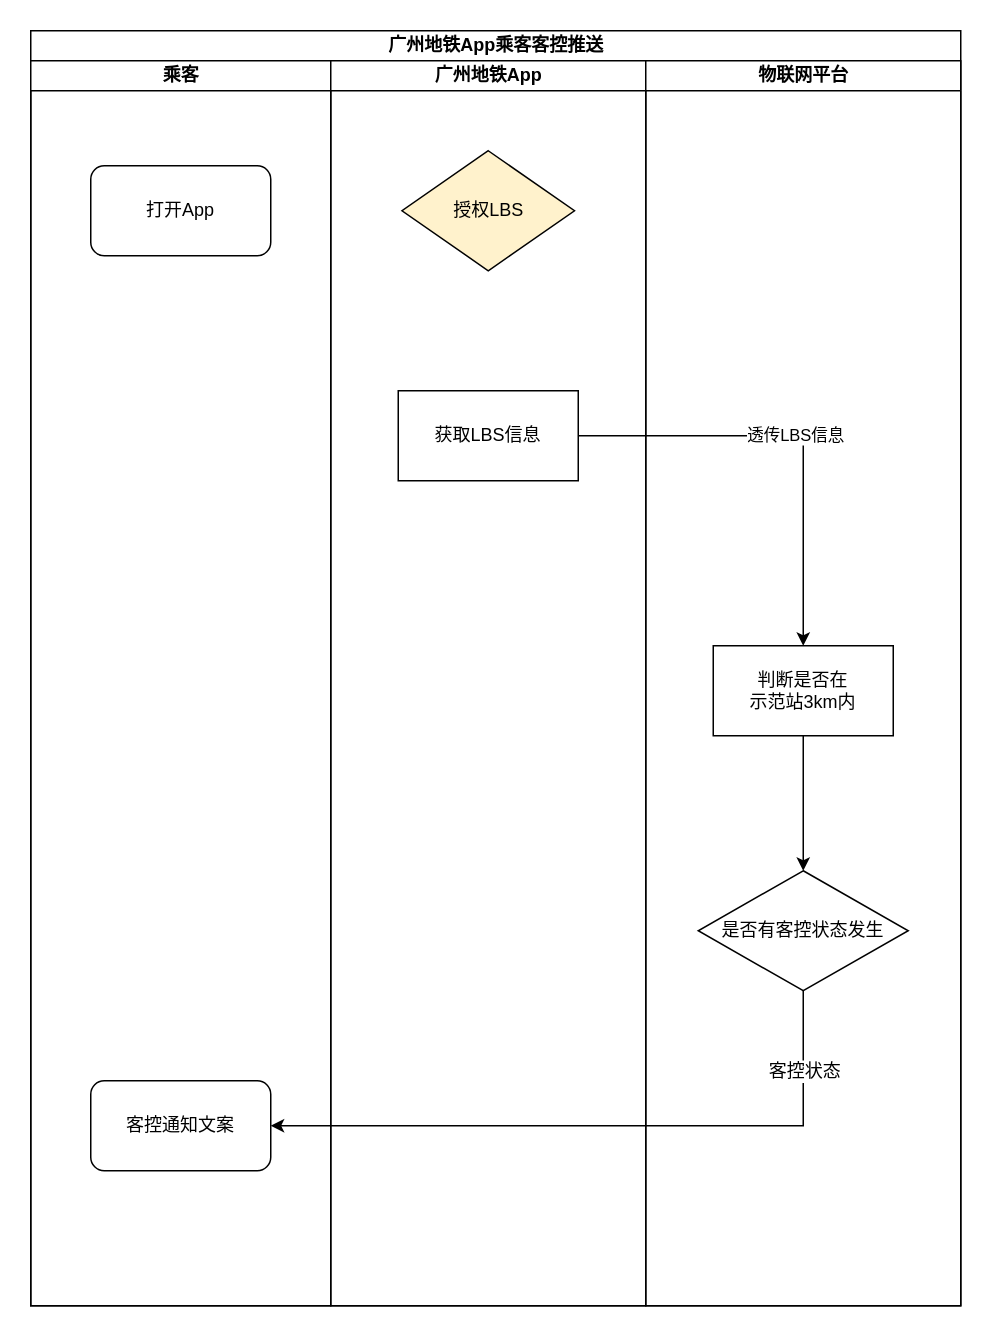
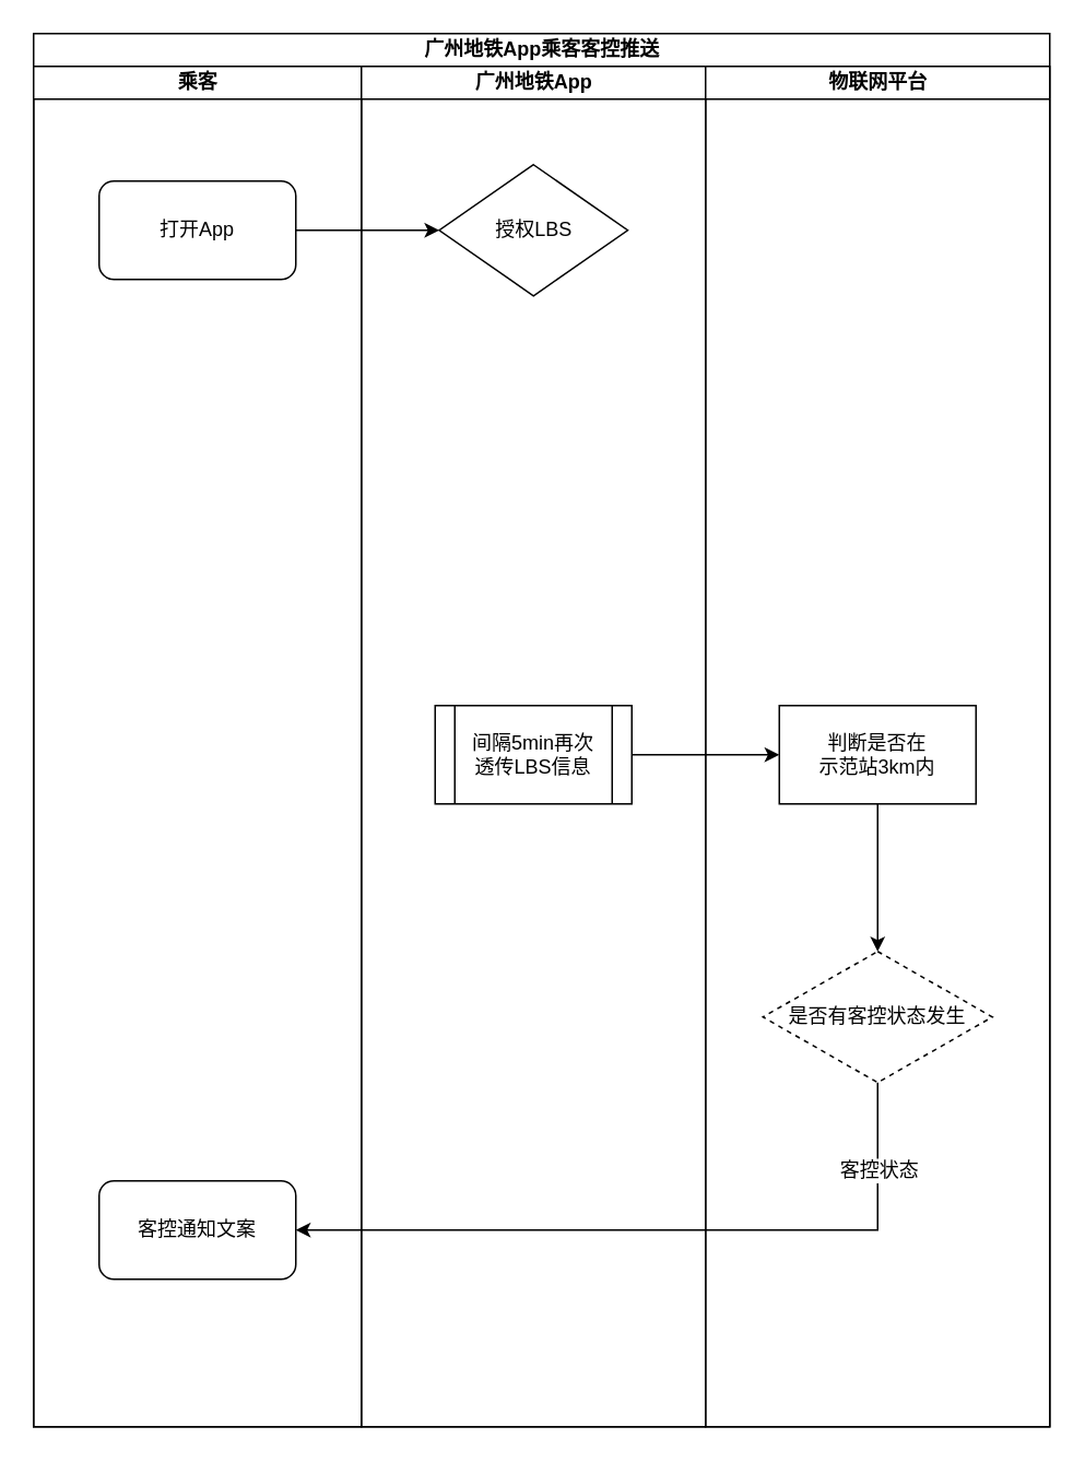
  <mxCell id="0" />
  <mxCell id="1" parent="0" />
  <mxCell id="2" value="广州地铁App乘客客控推送" style="swimlane;html=1;childLayout=stackLayout;resizeParent=1;resizeParentMax=0;startSize=20;" vertex="1" parent="1"><mxGeometry x="20" y="20" width="620" height="850" as="geometry" /></mxCell>
  <mxCell id="3" value="乘客" style="swimlane;html=1;startSize=20;" vertex="1" parent="2"><mxGeometry y="20" width="200" height="830" as="geometry" /></mxCell>
  <mxCell id="4" value="打开App" style="rounded=1;whiteSpace=wrap;html=1;" vertex="1" parent="3"><mxGeometry x="40" y="70" width="120" height="60" as="geometry" /></mxCell>
  <mxCell id="5" value="客控通知文案" style="rounded=1;whiteSpace=wrap;html=1;" vertex="1" parent="3"><mxGeometry x="40" y="680" width="120" height="60" as="geometry" /></mxCell>
  <mxCell id="6" value="广州地铁App" style="swimlane;html=1;startSize=20;" vertex="1" parent="2"><mxGeometry x="200" y="20" width="210" height="830" as="geometry" /></mxCell>
- <mxCell id="7" value="授权LBS" style="rhombus;whiteSpace=wrap;html=1;fillColor=#fff2cc;" vertex="1" parent="6"><mxGeometry x="47.5" y="60" width="115" height="80" as="geometry" /></mxCell>
- <mxCell id="8" value="获取LBS信息" style="rounded=0;whiteSpace=wrap;html=1;" vertex="1" parent="6"><mxGeometry x="45" y="220" width="120" height="60" as="geometry" /></mxCell>
+ <mxCell id="7" value="授权LBS" style="rhombus;whiteSpace=wrap;html=1;" vertex="1" parent="6"><mxGeometry x="47.5" y="60" width="115" height="80" as="geometry" /></mxCell>
+ <mxCell id="9" value="间隔5min再次&lt;br&gt;透传LBS信息&lt;br&gt;" style="shape=process;whiteSpace=wrap;html=1;backgroundOutline=1;" vertex="1" parent="6"><mxGeometry x="45" y="390" width="120" height="60" as="geometry" /></mxCell>
  <mxCell id="10" value="物联网平台" style="swimlane;html=1;startSize=20;" vertex="1" parent="2"><mxGeometry x="410" y="20" width="210" height="830" as="geometry" /></mxCell>
  <mxCell id="11" style="edgeStyle=orthogonalEdgeStyle;rounded=0;orthogonalLoop=1;jettySize=auto;html=1;exitX=0.5;exitY=1;exitDx=0;exitDy=0;entryX=0.5;entryY=0;entryDx=0;entryDy=0;" edge="1" parent="10" source="12" target="13"><mxGeometry relative="1" as="geometry" /></mxCell>
  <mxCell id="12" value="判断是否在&lt;br&gt;示范站3km内" style="rounded=0;whiteSpace=wrap;html=1;" vertex="1" parent="10"><mxGeometry x="45" y="390" width="120" height="60" as="geometry" /></mxCell>
- <mxCell id="13" value="是否有客控状态发生" style="rhombus;whiteSpace=wrap;html=1;" vertex="1" parent="10"><mxGeometry x="35" y="540" width="140" height="80" as="geometry" /></mxCell>
+ <mxCell id="13" value="是否有客控状态发生" style="rhombus;whiteSpace=wrap;html=1;dashed=1;" vertex="1" parent="10"><mxGeometry x="35" y="540" width="140" height="80" as="geometry" /></mxCell>
+ <mxCell id="14" style="edgeStyle=orthogonalEdgeStyle;rounded=0;orthogonalLoop=1;jettySize=auto;html=1;exitX=1;exitY=0.5;exitDx=0;exitDy=0;entryX=0;entryY=0.5;entryDx=0;entryDy=0;" edge="1" parent="2" source="4" target="7"><mxGeometry relative="1" as="geometry" /></mxCell>
  <mxCell id="15" style="edgeStyle=orthogonalEdgeStyle;rounded=0;orthogonalLoop=1;jettySize=auto;html=1;exitX=0.5;exitY=1;exitDx=0;exitDy=0;entryX=1;entryY=0.5;entryDx=0;entryDy=0;" edge="1" parent="2" source="13" target="5"><mxGeometry relative="1" as="geometry" /></mxCell>
  <mxCell id="16" value="客控状态" style="text;html=1;resizable=0;points=[];align=center;verticalAlign=middle;labelBackgroundColor=#ffffff;" vertex="1" connectable="0" parent="15"><mxGeometry x="-0.76" relative="1" as="geometry"><mxPoint as="offset" /></mxGeometry></mxCell>
- <mxCell id="17" value="透传LBS信息" style="edgeStyle=orthogonalEdgeStyle;rounded=0;orthogonalLoop=1;jettySize=auto;html=1;exitX=1;exitY=0.5;exitDx=0;exitDy=0;entryX=0.5;entryY=0;entryDx=0;entryDy=0;" edge="1" parent="2" source="8" target="12"><mxGeometry relative="1" as="geometry" /></mxCell>
+ <mxCell id="18" style="edgeStyle=orthogonalEdgeStyle;rounded=0;orthogonalLoop=1;jettySize=auto;html=1;exitX=1;exitY=0.5;exitDx=0;exitDy=0;entryX=0;entryY=0.5;entryDx=0;entryDy=0;" edge="1" parent="2" source="9" target="12"><mxGeometry relative="1" as="geometry" /></mxCell>
